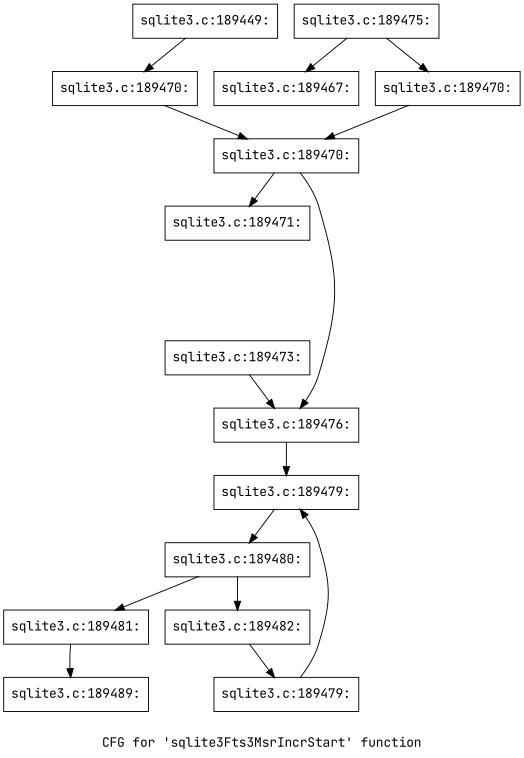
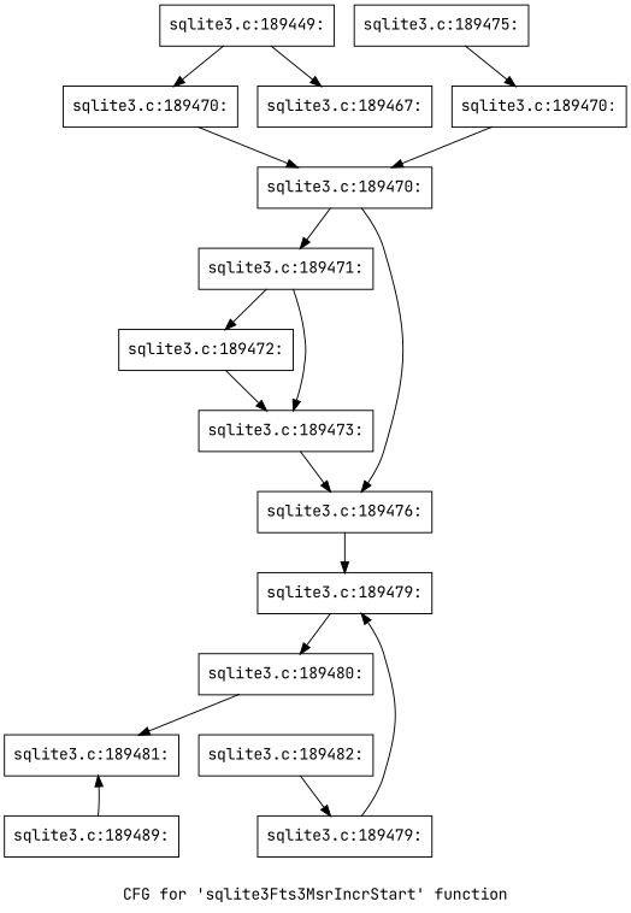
  digraph {
    fontname="JetBrains Mono"
    label="CFG for 'sqlite3Fts3MsrIncrStart' function"
    node [fontname="JetBrains Mono" shape=record]
    edge [fontname="JetBrains Mono"]
    n1 [label="{sqlite3.c:189449:}"]
    n2 [label="{sqlite3.c:189467:}"]
    n3 [label="{sqlite3.c:189470:}"]
    n4 [label="{sqlite3.c:189470:}"]
    n5 [label="{sqlite3.c:189489:}"]
    n6 [label="{sqlite3.c:189471:}"]
    n7 [label="{sqlite3.c:189476:}"]
+   n8 [label="{sqlite3.c:189472:}"]
    n9 [label="{sqlite3.c:189473:}"]
    n10 [label="{sqlite3.c:189479:}"]
    n11 [label="{sqlite3.c:189480:}"]
    n12 [label="{sqlite3.c:189475:}"]
    n13 [label="{sqlite3.c:189470:}"]
    n14 [label="{sqlite3.c:189481:}"]
    n15 [label="{sqlite3.c:189482:}"]
    n16 [label="{sqlite3.c:189479:}"]
-   n12 -> n2
+   n1 -> n2
    n1 -> n3
    n3 -> n4
    n4 -> n6
    n4 -> n7
+   n6 -> n8
+   n6 -> n9
    n7 -> n10
+   n8 -> n9
    n9 -> n7
    n10 -> n11
    n11 -> n14
-   n11 -> n15
    n12 -> n13
    n13 -> n4
-   n14 -> n5
+   n5 -> n14
    n15 -> n16
    n16 -> n10
  }
